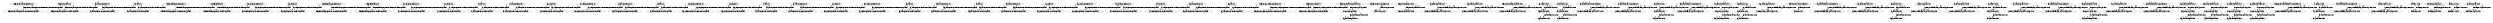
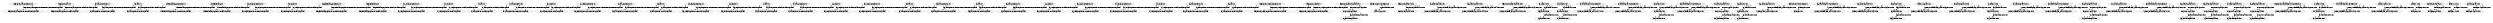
  digraph {
    n1 [label="deep_scores-bias_optimizer/momentum_0_updated"]
    n2 [label="deep_scores-bias-momentum/out"]
    n3 [label="deep_scores-bias_optimizer/model_0_updated"]
    n4 [label="deep_scores-bias/out"]
    n5 [label="fc0-bias_optimizer/momentum_0_updated"]
    n6 [label="fc0-bias-momentum/out"]
    n7 [label="fc0-bias_optimizer/model_0_updated"]
    n8 [label="fc0-bias/out"]
    n9 [label="wide_embedding_optimizer/momentum_0_updated"]
    n10 [label="wide_embedding-momentum/out"]
    n11 [label="wide_embedding_optimizer/model_0_updated"]
    n12 [label="wide_embedding/out"]
    n13 [label="fc0-weight_optimizer/momentum_0_updated"]
    n14 [label="fc0-weight-momentum/out"]
    n15 [label="fc0-weight_optimizer/model_0_updated"]
    n16 [label="fc0-weight/out"]
    n17 [label="deep_embedding_optimizer/momentum_0_updated"]
    n18 [label="deep_embedding-momentum/out"]
    n19 [label="deep_embedding_optimizer/model_0_updated"]
    n20 [label="deep_embedding/out"]
    n21 [label="fc1-weight_optimizer/momentum_0_updated"]
    n22 [label="fc1-weight-momentum/out"]
    n23 [label="fc1-weight_optimizer/model_0_updated"]
    n24 [label="fc1-weight/out"]
    n25 [label="fc1-bias_optimizer/model_0_updated"]
    n26 [label="fc1-bias/out"]
    n27 [label="fc1-bias_optimizer/momentum_0_updated"]
    n28 [label="fc1-bias-momentum/out"]
    n29 [label="fc2-weight_optimizer/model_0_updated"]
    n30 [label="fc2-weight/out"]
    n31 [label="fc2-weight_optimizer/momentum_0_updated"]
    n32 [label="fc2-weight-momentum/out"]
    n33 [label="fc2-bias_optimizer/momentum_0_updated"]
    n34 [label="fc2-bias-momentum/out"]
    n35 [label="fc2-bias_optimizer/model_7_updated"]
    n36 [label="fc2-bias/out"]
    n37 [label="fc5-weight_optimizer/momentum_0_updated"]
    n38 [label="fc5-weight-momentum/out"]
    n39 [label="fc5-weight_optimizer/model_0_updated"]
    n40 [label="fc5-weight/out"]
    n41 [label="fc4-bias_optimizer/model_0_updated"]
    n42 [label="fc4-bias/out"]
    n43 [label="fc4-bias_optimizer/momentum_0_updated"]
    n44 [label="fc4-bias-momentum/out"]
    n45 [label="fc3-weight_optimizer/model_0_updated"]
    n46 [label="fc3-weight/out"]
    n47 [label="fc3-weight_optimizer/momentum_0_updated"]
    n48 [label="fc3-weight-momentum/out"]
    n49 [label="fc5-bias_optimizer/model_0_updated"]
    n50 [label="fc5-bias/out"]
    n51 [label="fc5-bias_optimizer/momentum_0_updated"]
    n52 [label="fc5-bias-momentum/out"]
    n53 [label="fc3-bias_optimizer/model_0_updated"]
    n54 [label="fc3-bias/out"]
    n55 [label="fc3-bias_optimizer/momentum_0_updated"]
    n56 [label="fc3-bias-momentum/out"]
    n57 [label="fc6-weight_optimizer/model_0_updated"]
    n58 [label="fc6-weight/out"]
    n59 [label="fc6-weight_optimizer/momentum_0_updated"]
    n60 [label="fc6-weight-momentum/out"]
    n61 [label="fc4-weight_optimizer/momentum_0_updated"]
    n62 [label="fc4-weight-momentum/out"]
    n63 [label="fc4-weight_optimizer/model_0_updated"]
    n64 [label="fc4-weight/out"]
    n65 [label="fc6-bias_optimizer/momentum_0_updated"]
    n66 [label="fc6-bias-momentum/out"]
    n67 [label="fc6-bias_optimizer/model_0_updated"]
    n68 [label="fc6-bias/out"]
    n69 [label="deep_scores-weight_optimizer/momentum_0_updated"]
    n70 [label="deep_scores-weight-momentum/out"]
    n71 [label="deep_scores-weight_optimizer/model_0_updated"]
    n72 [label="deep_scores-weight/out"]
    n73 [label="fc6-activation_grad/dx_0"]
    n74 [label="Dropout_22_grad/dx_0"]
    n75 [label="ScalarMul_26/out_0"]
    n76 [label="ReduceSum_25/output_tensor_0"]
    n77 [label="deep_scores-bias_add/out_0"]
    n78 [label="deep_scores-matmul/out_0"]
    n79 [label="System-ModelDiffScale-ScalarMul_50/out_0"]
    n80 [label="fc5-matmul_grad_b/out_0"]
    n81 [label="System-ModelDiffScale-ScalarMul_49/out_0"]
    n82 [label="fc3-matmul_grad_b/out_0"]
    n83 [label="System-ModelDiffScale-ScalarMul_48/out_0"]
    n84 [label="deep_scores-matmul_grad_b/out_0"]
    n85 [label="fc5-activation/out_0"]
    n86 [label="fc5-bias_add/out_0"]
    n87 [label="fc5-matmul/out_0"]
    n88 [label="fc4-bias_add/out_0"]
    n89 [label="fc4-activation/out_0"]
    n90 [label="fc4-matmul/out_0"]
    n91 [label="System-ModelDiffScale-ScalarMul_47/out_0"]
    n92 [label="fc1-bias_add_grad/output_tensor_0"]
    n93 [label="deep_scores-matmul_grad_a/out_0"]
    n94 [label="System-ModelDiffScale-ScalarMul_54/out_0"]
    n95 [label="fc0-bias_add_grad/output_tensor_0"]
    n96 [label="fc0-bias_add/out_0"]
    n97 [label="fc0-activation/out_0"]
    n98 [label="fc0-matmul/out_0"]
    n99 [label="System-ModelDiffScale-ScalarMul_53/out_0"]
    n100 [label="fc5-bias_add_grad/output_tensor_0"]
    n101 [label="fc0-activation_grad/dx_0"]
    n102 [label="Dropout_16_grad/dx_0"]
    n103 [label="fc6-bias_add/out_0"]
    n104 [label="fc6-activation/out_0"]
    n105 [label="fc6-matmul/out_0"]
    n106 [label="System-Gather-ScalarMul_52/out_0"]
    n107 [label="fc6-matmul_grad_b/out_0"]
    n108 [label="fc1-matmul_grad_a/out_0"]
    n109 [label="AddN_23/out_0"]
    n110 [label="ReduceSum_9/output_tensor_0"]
    n111 [label="System-ModelDiffScale-ScalarMul_51/out_0"]
    n112 [label="fc6-bias_add_grad/output_tensor_0"]
    n113 [label="System-ModelDiffScale-ScalarMul_59/out_0"]
    n114 [label="fc2-matmul_grad_b/out_0"]
    n115 [label="fc3-activation/out_0"]
    n116 [label="fc3-bias_add/out_0"]
    n117 [label="System-ModelDiffScale-ScalarMul_58/out_0"]
    n118 [label="Gather_12_grad/out_0"]
    n119 [label="System-ModelDiffScale-ScalarMul_57/out_0"]
    n120 [label="fc0-matmul_grad_b/out_0"]
    n121 [label="fc2-activation/out_0"]
    n122 [label="fc2-bias_add/out_0"]
    n123 [label="System-ModelDiffScale-ScalarMul_56/out_0"]
    n124 [label="fc4-matmul_grad_b/out_0"]
    n125 [label="fc2-matmul/out_0"]
    n126 [label="System-ModelDiffScale-ScalarMul_55/out_0"]
    n127 [label="fc2-bias_add_grad/output_tensor_0"]
    n128 [label="Dropout_17_grad/dx_0"]
    n129 [label="fc1-activation_grad/dx_0"]
    n130 [label="fc2-matmul_grad_a/out_0"]
    n131 [label="System-ModelDiffScale-ScalarMul_63/out_0"]
    n132 [label="fc1-matmul_grad_b/out_0"]
    n133 [label="System-ModelDiffScale-ScalarMul_64/out_0"]
    n134 [label="fc3-bias_add_grad/output_tensor_0"]
    n135 [label="fc3-matmul/out_0"]
    n136 [label="Dropout_21_grad/dx_0"]
    n137 [label="fc5-activation_grad/dx_0"]
    n138 [label="fc6-matmul_grad_a/out_0"]
    n139 [label="Dropout_20_grad/dx_0"]
    n140 [label="fc4-activation_grad/dx_0"]
    n141 [label="fc5-matmul_grad_a/out_0"]
    n142 [label="Dropout_19_grad/dx_0"]
    n143 [label="fc3-activation_grad/dx_0"]
    n144 [label="fc4-matmul_grad_a/out_0"]
    n145 [label="Dropout_18_grad/dx_0"]
    n146 [label="fc2-activation_grad/dx_0"]
    n147 [label="fc3-matmul_grad_a/out_0"]
    n148 [label="System-ModelDiffScale-ScalarMul_60/out_0"]
    n149 [label="deep_scores-bias_add_grad/output_tensor_0"]
    n150 [label="fc1-bias_add/out_0"]
    n151 [label="fc1-activation/out_0"]
    n152 [label="fc1-matmul/out_0"]
    n153 [label="System-ModelDiffScale-ScalarMul_61/out_0"]
    n154 [label="fc4-bias_add_grad/output_tensor_0"]
    n155 [label="System-ModelDiffScale-ScalarMul_62/out_0"]
    n156 [label="Gather_7_grad/out_0"]
    n157 [label="Reshape_8/out_0"]
    n158 [label="Gather_7/out_0"]
    n159 [label="Reshape_8_grad/out_0"]
    n160 [label="ReduceSum_9_grad/y_0"]
    n161 [label="Reshape_14/out_0"]
    n162 [label="Gather_12/out_0"]
    n163 [label="Reshape_14_grad/out_0"]
    n164 [label="Concat_15_grad/out_0"]
    n2 -> n1 [label="deep_scores-bias_optimizer/momentum_0:momentum_0_updated"]
    n4 -> n3 [label="deep_scores-bias_optimizer/model_0:model_0_updated"]
    n6 -> n5 [label="fc0-bias_optimizer/momentum_0:momentum_0_updated"]
    n8 -> n7 [label="fc0-bias_optimizer/model_0:model_0_updated"]
    n10 -> n9 [label="wide_embedding_optimizer/momentum_0:momentum_0_updated"]
    n12 -> n11 [label="wide_embedding_optimizer/model_0:model_0_updated"]
    n14 -> n13 [label="fc0-weight_optimizer/momentum_0:momentum_0_updated"]
    n16 -> n15 [label="fc0-weight_optimizer/model_0:model_0_updated"]
    n18 -> n17 [label="deep_embedding_optimizer/momentum_0:momentum_0_updated"]
    n20 -> n19 [label="deep_embedding_optimizer/model_0:model_0_updated"]
    n22 -> n21 [label="fc1-weight_optimizer/momentum_0:momentum_0_updated"]
    n24 -> n23 [label="fc1-weight_optimizer/model_0:model_0_updated"]
    n26 -> n25 [label="fc1-bias_optimizer/model_0:model_0_updated"]
    n28 -> n27 [label="fc1-bias_optimizer/momentum_0:momentum_0_updated"]
    n30 -> n29 [label="fc2-weight_optimizer/model_0:model_0_updated"]
    n32 -> n31 [label="fc2-weight_optimizer/momentum_0:momentum_0_updated"]
    n34 -> n33 [label="fc2-bias_optimizer/momentum_0:momentum_0_updated"]
    n36 -> n35 [label="fc2-bias_optimizer/model_0:model_0_updated"]
    n38 -> n37 [label="fc5-weight_optimizer/momentum_0:momentum_0_updated"]
    n40 -> n39 [label="fc5-weight_optimizer/model_0:model_0_updated"]
    n42 -> n41 [label="fc4-bias_optimizer/model_0:model_0_updated"]
    n44 -> n43 [label="fc4-bias_optimizer/momentum_0:momentum_0_updated"]
    n46 -> n45 [label="fc3-weight_optimizer/model_0:model_0_updated"]
    n48 -> n47 [label="fc3-weight_optimizer/momentum_0:momentum_0_updated"]
    n50 -> n49 [label="fc5-bias_optimizer/model_0:model_0_updated"]
    n52 -> n51 [label="fc5-bias_optimizer/momentum_0:momentum_0_updated"]
    n54 -> n53 [label="fc3-bias_optimizer/model_0:model_0_updated"]
    n56 -> n55 [label="fc3-bias_optimizer/momentum_0:momentum_0_updated"]
    n58 -> n57 [label="fc6-weight_optimizer/model_0:model_0_updated"]
    n60 -> n59 [label="fc6-weight_optimizer/momentum_0:momentum_0_updated"]
    n62 -> n61 [label="fc4-weight_optimizer/momentum_0:momentum_0_updated"]
    n64 -> n63 [label="fc4-weight_optimizer/model_0:model_0_updated"]
    n66 -> n65 [label="fc6-bias_optimizer/momentum_0:momentum_0_updated"]
    n68 -> n67 [label="fc6-bias_optimizer/model_0:model_0_updated"]
    n70 -> n69 [label="deep_scores-weight_optimizer/momentum_0:momentum_0_updated"]
    n72 -> n71 [label="deep_scores-weight_optimizer/model_0:model_0_updated"]
    n74 -> n73 [label="fc6-activation_grad/dy_0:dx_0"]
-   n76 -> n75 [label="ScalarMul_26/in_0:out_0"]
+   n76 -> n75 [label="fc6-activation/in_0:out_0"]
    n78 -> n77 [label="deep_scores-bias_add/a_0:out_0"]
    n80 -> n79 [label="System-ModelDiffScale-ScalarMul_50/in_0:out_0"]
    n82 -> n81 [label="System-ModelDiffScale-ScalarMul_49/in_0:out_0"]
    n84 -> n83 [label="System-ModelDiffScale-ScalarMul_48/in_0:out_0"]
    n86 -> n85 [label="fc5-activation/in_0:out_0"]
    n87 -> n86 [label="fc5-bias_add/a_0:out_0"]
    n88 -> n89 [label="fc4-activation/in_0:out_0"]
    n90 -> n88 [label="fc4-bias_add/a_0:out_0"]
    n92 -> n91 [label="System-ModelDiffScale-ScalarMul_47/in_0:out_0"]
    n93 -> n74 [label="Dropout_22_grad/dy_0:dx_0"]
    n95 -> n94 [label="System-ModelDiffScale-ScalarMul_54/in_0:out_0"]
    n96 -> n97 [label="fc0-activation/in_0:out_0"]
    n98 -> n96 [label="System-ModelDiffScale-ScalarMul_48/in_0:out_0"]
    n100 -> n99 [label="System-ModelDiffScale-ScalarMul_53/in_0:out_0"]
    n102 -> n101 [label="fc0-activation_grad/dy_0:dx_0"]
    n103 -> n104 [label="fc6-activation/in_0:out_0"]
    n105 -> n103 [label="fc6-bias_add/a_0:out_0"]
    n107 -> n106 [label="System-ModelDiffScale-ScalarMul_52/in_0:out_0"]
    n108 -> n102 [label="Dropout_16_grad/dy_0:dx_0"]
    n110 -> n109 [label="AddN_23/in_0:out_0"]
    n112 -> n111 [label="System-ModelDiffScale-ScalarMul_51/in_0:out_0"]
    n114 -> n113 [label="System-ModelDiffScale-ScalarMul_59/in_0:out_0"]
    n116 -> n115 [label="fc3-activation/in_0:out_0"]
    n118 -> n117 [label="System-ModelDiffScale-ScalarMul_58/in_0:out_0"]
    n120 -> n119 [label="System-ModelDiffScale-ScalarMul_57/in_0:out_0"]
    n122 -> n121 [label="fc2-activation/in_0:out_0"]
    n124 -> n123 [label="System-ModelDiffScale-ScalarMul_56/in_0:out_0"]
    n125 -> n122 [label="fc2-bias_add/a_0:out_0"]
    n127 -> n126 [label="System-ModelDiffScale-ScalarMul_55/in_0:out_0"]
    n128 -> n129 [label="fc1-activation_grad/dy_0:dx_0"]
    n130 -> n128 [label="Dropout_17_grad/dy_0:dx_0"]
    n132 -> n131 [label="System-ModelDiffScale-ScalarMul_63/in_0:out_0"]
    n134 -> n133 [label="System-ModelDiffScale-ScalarMul_64/in_0:out_0"]
    n135 -> n116 [label="fc3-bias_add/a_0:out_0"]
    n136 -> n137 [label="fc5-activation_grad/dy_0:dx_0"]
    n138 -> n136 [label="Dropout_21_grad/dy_0:dx_0"]
    n139 -> n140 [label="fc4-activation_grad/dy_0:dx_0"]
    n141 -> n139 [label="Dropout_20_grad/dy_0:dx_0"]
    n142 -> n143 [label="fc3-activation_grad/dy_0:dx_0"]
    n144 -> n142 [label="Dropout_19_grad/dy_0:dx_0"]
-   n145 -> n146 [label="fc2-activation_grad/dy_0:dx_0"]
+   n145 -> n146 [label="Dropout_17_grad/dy_0:dx_0"]
    n147 -> n145 [label="Dropout_18_grad/dy_0:dx_0"]
    n149 -> n148 [label="System-ModelDiffScale-ScalarMul_60/in_0:out_0"]
    n150 -> n151 [label="fc1-activation/in_0:out_0"]
    n152 -> n150 [label="fc1-bias_add/a_0:out_0"]
    n154 -> n153 [label="System-ModelDiffScale-ScalarMul_61/in_0:out_0"]
    n156 -> n155 [label="System-ModelDiffScale-ScalarMul_62/in_0:out_0"]
    n158 -> n157 [label="Reshape_8/in_0:out_0"]
    n160 -> n159 [label="Reshape_8_grad/in_0:out_0"]
    n162 -> n161 [label="Reshape_14/in_0:out_0"]
    n164 -> n163 [label="Reshape_14_grad/in_0:out_0"]
  }
